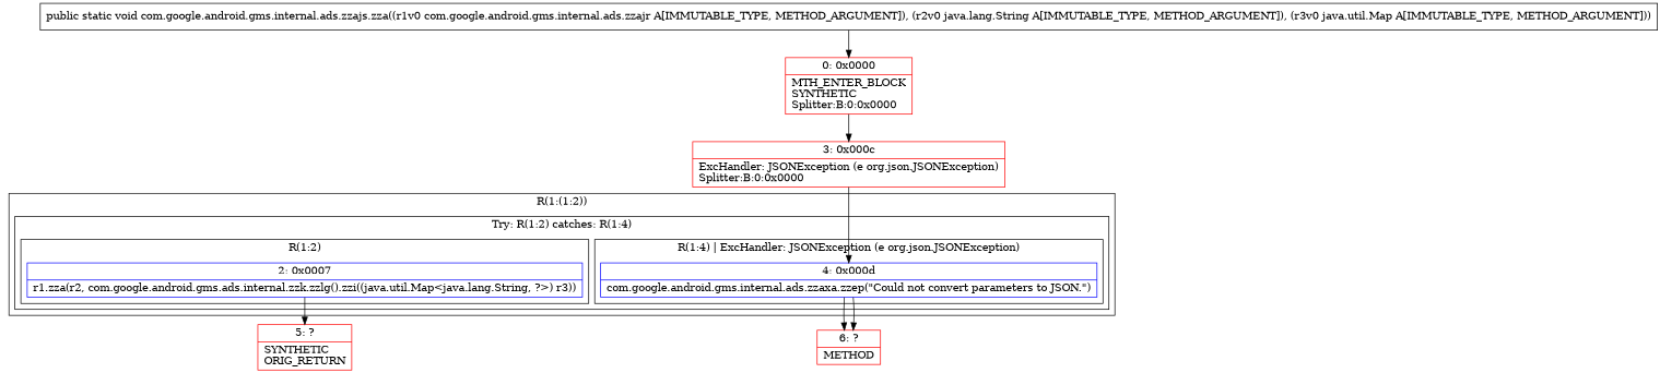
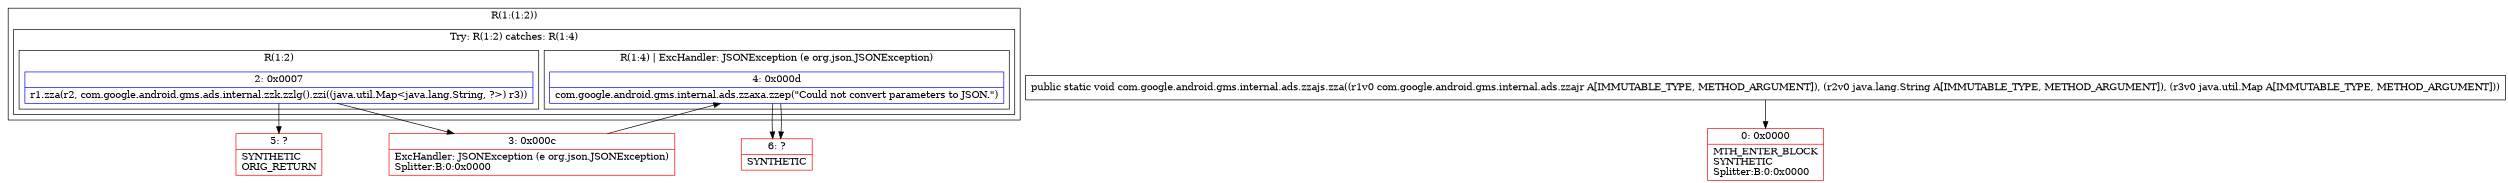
  digraph {
    node [color=red shape=record]
    n1 [color=blue label="{2\:\ 0x0007|r1.zza(r2, com.google.android.gms.ads.internal.zzk.zzlg().zzi((java.util.Map\<java.lang.String, ?\>) r3))\l}"]
    n2 [color=blue label="{4\:\ 0x000d|com.google.android.gms.internal.ads.zzaxa.zzep(\"Could not convert parameters to JSON.\")\l}"]
    n3 [label="{5\:\ ?|SYNTHETIC\lORIG_RETURN\l}"]
-   n4 [label="{6\:\ ?|METHOD\l}"]
+   n4 [label="{6\:\ ?|SYNTHETIC\l}"]
    n5 [label="{0\:\ 0x0000|MTH_ENTER_BLOCK\lSYNTHETIC\lSplitter:B:0:0x0000\l}"]
    n6 [label="{3\:\ 0x000c|ExcHandler: JSONException (e org.json.JSONException)\lSplitter:B:0:0x0000\l}"]
    n7 [label="{public static void com.google.android.gms.internal.ads.zzajs.zza((r1v0 com.google.android.gms.internal.ads.zzajr A[IMMUTABLE_TYPE, METHOD_ARGUMENT]), (r2v0 java.lang.String A[IMMUTABLE_TYPE, METHOD_ARGUMENT]), (r3v0 java.util.Map A[IMMUTABLE_TYPE, METHOD_ARGUMENT])) }" color=""]
    subgraph cluster_1 {
      label="R(1:(1:2))"
      subgraph cluster_2 {
        label="Try: R(1:2) catches: R(1:4)"
        subgraph cluster_3 {
          label="R(1:2)"
          n1
        }
        subgraph cluster_4 {
          label="R(1:4) | ExcHandler: JSONException (e org.json.JSONException)\l"
          n2
        }
      }
    }
    subgraph cluster_5 {
      label="R(1:4) | ExcHandler: JSONException (e org.json.JSONException)\l"
    }
    n1 -> n3
    n2 -> n4
    n2 -> n4
-   n5 -> n6
+   n1 -> n6
    n6 -> n2
    n7 -> n5
  }
